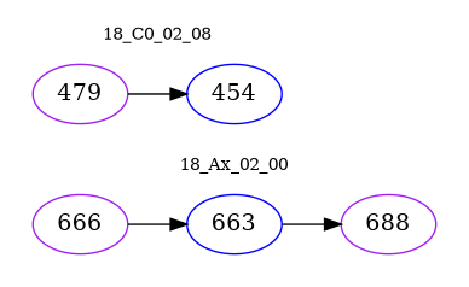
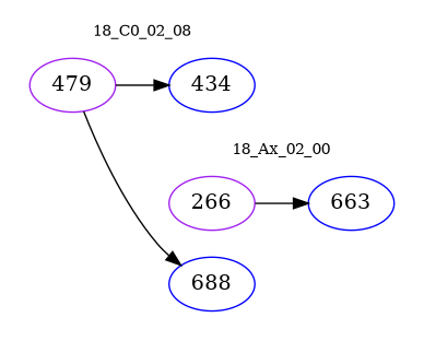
  digraph {
    rankdir=LR
    node [color=purple]
    edge [color=black]
-   n1 [label=666]
+   n1 [label=266]
    n2 [color=blue label=663]
-   n3 [label=688]
+   n3 [color=blue label=688]
    n4 [label=479]
-   n5 [color=blue label=454]
+   n5 [color=blue label=434]
    subgraph cluster_1 {
      color=white
      fontsize=10
      label="18_Ax_02_00"
      n1
      n2
      n3
    }
    subgraph cluster_2 {
      color=white
      fontsize=10
      label="18_C0_02_08"
      n4
      n5
    }
    n1 -> n2
-   n2 -> n3
+   n4 -> n3
    n4 -> n5
  }
